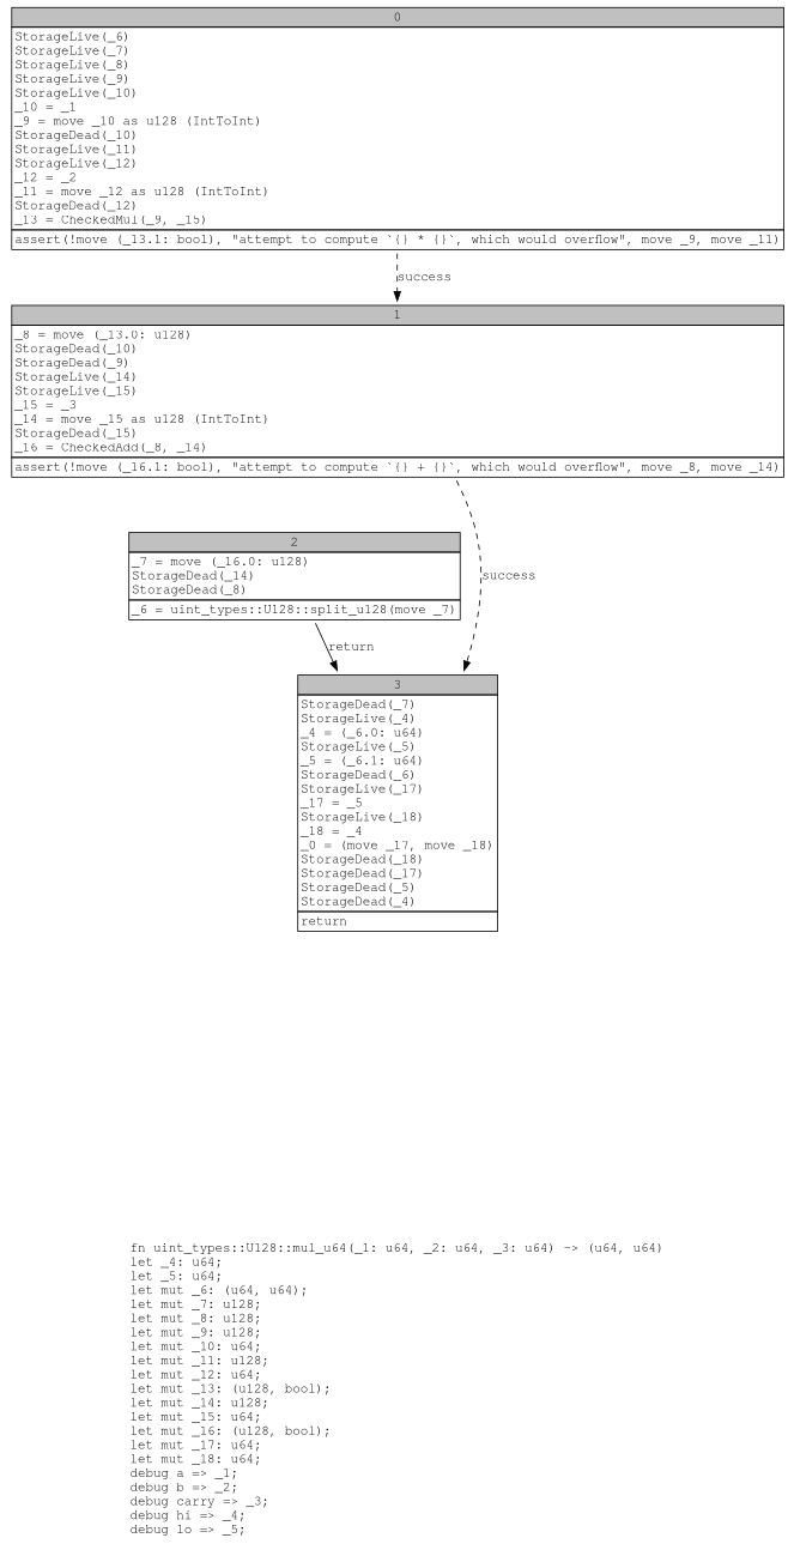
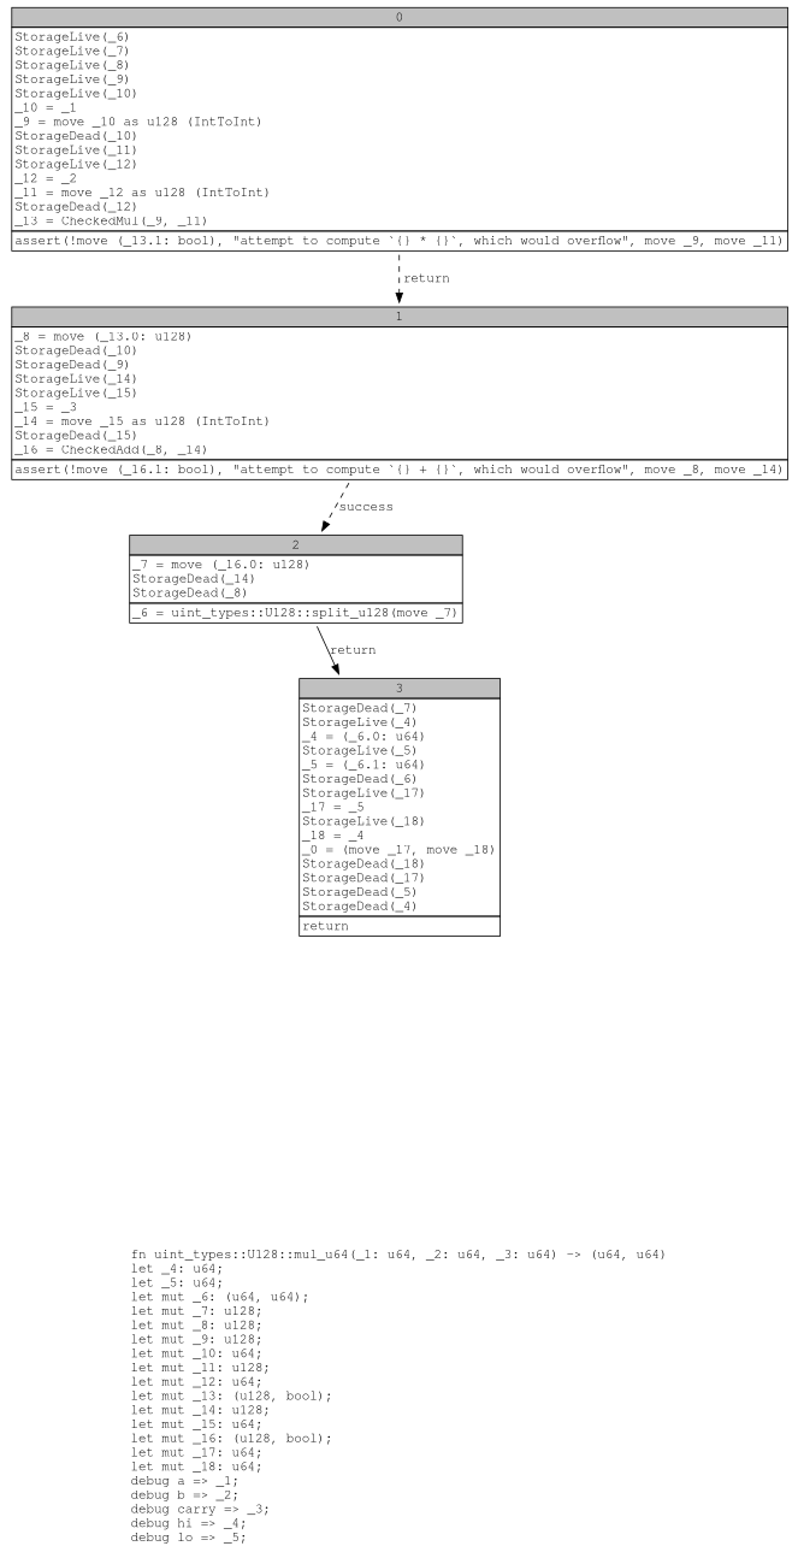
  digraph {
    fontname="Courier, monospace"
    label=<fn uint_types::U128::mul_u64(_1: u64, _2: u64, _3: u64) -&gt; (u64, u64)<br align="left"/>let _4: u64;<br align="left"/>let _5: u64;<br align="left"/>let mut _6: (u64, u64);<br align="left"/>let mut _7: u128;<br align="left"/>let mut _8: u128;<br align="left"/>let mut _9: u128;<br align="left"/>let mut _10: u64;<br align="left"/>let mut _11: u128;<br align="left"/>let mut _12: u64;<br align="left"/>let mut _13: (u128, bool);<br align="left"/>let mut _14: u128;<br align="left"/>let mut _15: u64;<br align="left"/>let mut _16: (u128, bool);<br align="left"/>let mut _17: u64;<br align="left"/>let mut _18: u64;<br align="left"/>debug a =&gt; _1;<br align="left"/>debug b =&gt; _2;<br align="left"/>debug carry =&gt; _3;<br align="left"/>debug hi =&gt; _4;<br align="left"/>debug lo =&gt; _5;<br align="left"/>>
    node [fontname="Courier, monospace" shape=none]
    edge [fontname="Courier, monospace" style=dashed]
-   n1 [label=<<table border="0" cellborder="1" cellspacing="0"><tr><td bgcolor="gray" align="center" colspan="1">0</td></tr><tr><td align="left" balign="left">StorageLive(_6)<br/>StorageLive(_7)<br/>StorageLive(_8)<br/>StorageLive(_9)<br/>StorageLive(_10)<br/>_10 = _1<br/>_9 = move _10 as u128 (IntToInt)<br/>StorageDead(_10)<br/>StorageLive(_11)<br/>StorageLive(_12)<br/>_12 = _2<br/>_11 = move _12 as u128 (IntToInt)<br/>StorageDead(_12)<br/>_13 = CheckedMul(_9, _15)<br/></td></tr><tr><td align="left">assert(!move (_13.1: bool), &quot;attempt to compute `{} * {}`, which would overflow&quot;, move _9, move _11)</td></tr></table>>]
+   n1 [label=<<table border="0" cellborder="1" cellspacing="0"><tr><td bgcolor="gray" align="center" colspan="1">0</td></tr><tr><td align="left" balign="left">StorageLive(_6)<br/>StorageLive(_7)<br/>StorageLive(_8)<br/>StorageLive(_9)<br/>StorageLive(_10)<br/>_10 = _1<br/>_9 = move _10 as u128 (IntToInt)<br/>StorageDead(_10)<br/>StorageLive(_11)<br/>StorageLive(_12)<br/>_12 = _2<br/>_11 = move _12 as u128 (IntToInt)<br/>StorageDead(_12)<br/>_13 = CheckedMul(_9, _11)<br/></td></tr><tr><td align="left">assert(!move (_13.1: bool), &quot;attempt to compute `{} * {}`, which would overflow&quot;, move _9, move _11)</td></tr></table>>]
    n2 [label=<<table border="0" cellborder="1" cellspacing="0"><tr><td bgcolor="gray" align="center" colspan="1">1</td></tr><tr><td align="left" balign="left">_8 = move (_13.0: u128)<br/>StorageDead(_10)<br/>StorageDead(_9)<br/>StorageLive(_14)<br/>StorageLive(_15)<br/>_15 = _3<br/>_14 = move _15 as u128 (IntToInt)<br/>StorageDead(_15)<br/>_16 = CheckedAdd(_8, _14)<br/></td></tr><tr><td align="left">assert(!move (_16.1: bool), &quot;attempt to compute `{} + {}`, which would overflow&quot;, move _8, move _14)</td></tr></table>>]
    n3 [label=<<table border="0" cellborder="1" cellspacing="0"><tr><td bgcolor="gray" align="center" colspan="1">2</td></tr><tr><td align="left" balign="left">_7 = move (_16.0: u128)<br/>StorageDead(_14)<br/>StorageDead(_8)<br/></td></tr><tr><td align="left">_6 = uint_types::U128::split_u128(move _7)</td></tr></table>>]
    n4 [label=<<table border="0" cellborder="1" cellspacing="0"><tr><td bgcolor="gray" align="center" colspan="1">3</td></tr><tr><td align="left" balign="left">StorageDead(_7)<br/>StorageLive(_4)<br/>_4 = (_6.0: u64)<br/>StorageLive(_5)<br/>_5 = (_6.1: u64)<br/>StorageDead(_6)<br/>StorageLive(_17)<br/>_17 = _5<br/>StorageLive(_18)<br/>_18 = _4<br/>_0 = (move _17, move _18)<br/>StorageDead(_18)<br/>StorageDead(_17)<br/>StorageDead(_5)<br/>StorageDead(_4)<br/></td></tr><tr><td align="left">return</td></tr></table>>]
-   n1 -> n2 [label=success]
-   n2 -> n4 [label=success]
+   n1 -> n2 [label=return]
+   n2 -> n3 [label=success]
    n3 -> n4 [label=return style=solid]
  }
